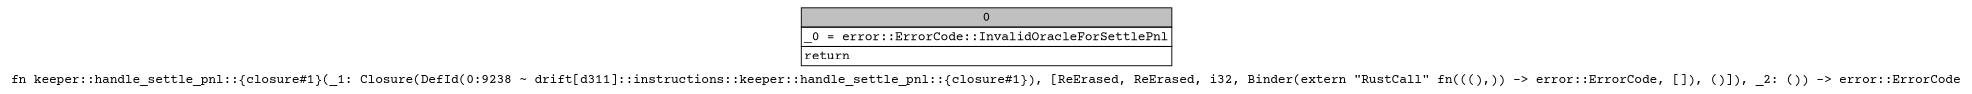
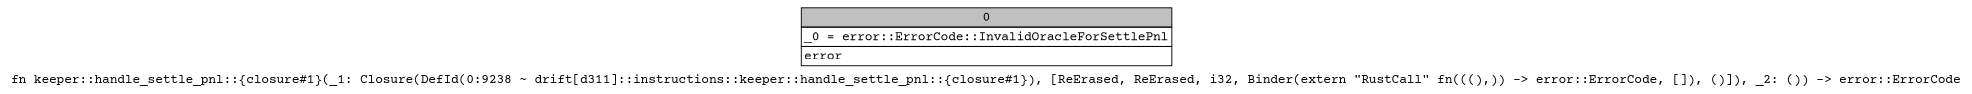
  digraph {
    fontname="Courier Prime"
    label=<fn keeper::handle_settle_pnl::{closure#1}(_1: Closure(DefId(0:9238 ~ drift[d311]::instructions::keeper::handle_settle_pnl::{closure#1}), [ReErased, ReErased, i32, Binder(extern &quot;RustCall&quot; fn(((),)) -&gt; error::ErrorCode, []), ()]), _2: ()) -&gt; error::ErrorCode<br align="left"/>>
-   n1 [fontname="Courier Prime" label=<<table border="0" cellborder="1" cellspacing="0"><tr><td bgcolor="gray" align="center" colspan="1">0</td></tr><tr><td align="left" balign="left">_0 = error::ErrorCode::InvalidOracleForSettlePnl<br/></td></tr><tr><td align="left">return</td></tr></table>> shape=none]
+   n1 [fontname="Courier Prime" label=<<table border="0" cellborder="1" cellspacing="0"><tr><td bgcolor="gray" align="center" colspan="1">0</td></tr><tr><td align="left" balign="left">_0 = error::ErrorCode::InvalidOracleForSettlePnl<br/></td></tr><tr><td align="left">error</td></tr></table>> shape=none]
  }
